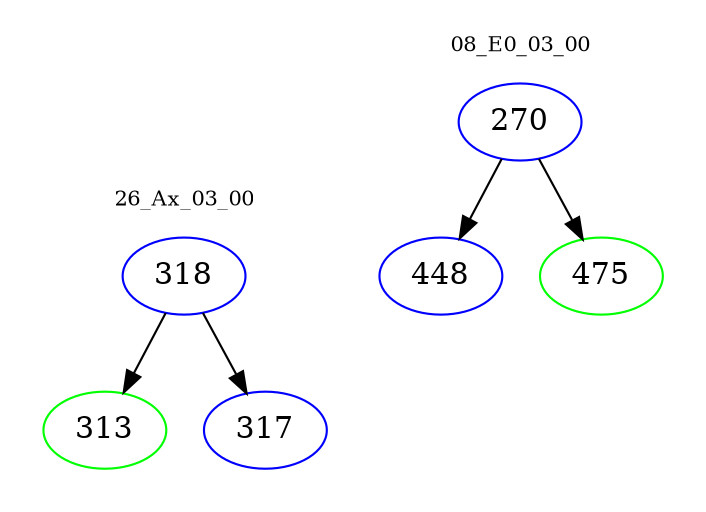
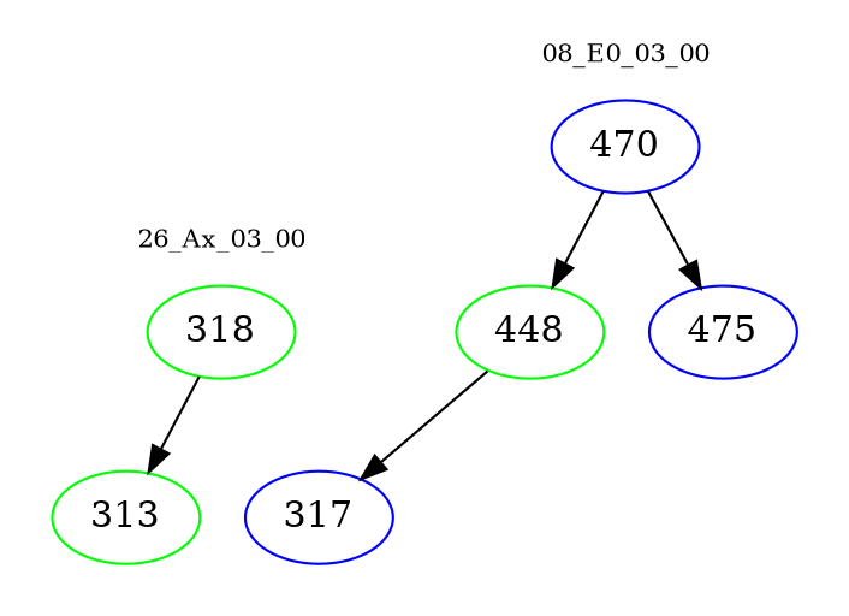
  digraph {
    node [color=blue]
    edge [color=black]
-   n1 [label=318]
+   n1 [color=green label=318]
    n2 [color=green label=313]
    n3 [label=317]
-   n4 [label=270]
-   n5 [label=448]
-   n6 [color=green label=475]
+   n4 [label=470]
+   n5 [color=green label=448]
+   n6 [label=475]
    subgraph cluster_1 {
      color=white
      fontsize=10
      label="26_Ax_03_00"
      n1
      n2
      n3
    }
    subgraph cluster_2 {
      color=white
      fontsize=10
      label="08_E0_03_00"
      n4
      n5
      n6
    }
    n1 -> n2
-   n1 -> n3
+   n5 -> n3
    n4 -> n5
    n4 -> n6
  }
